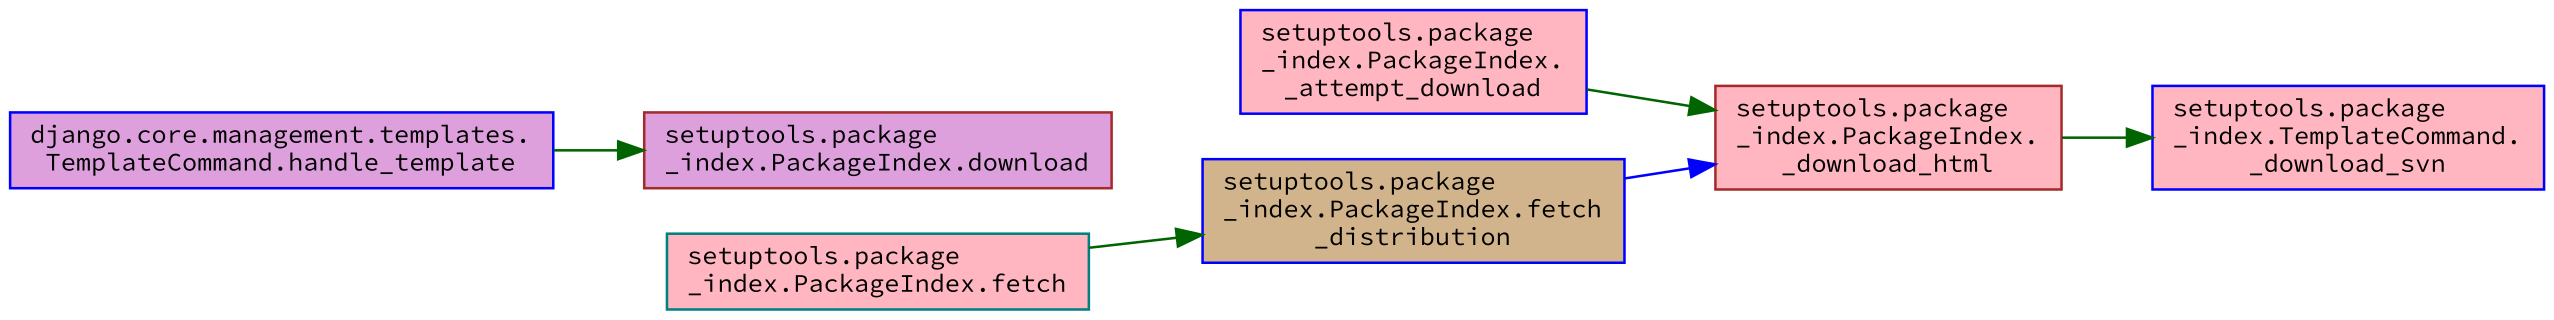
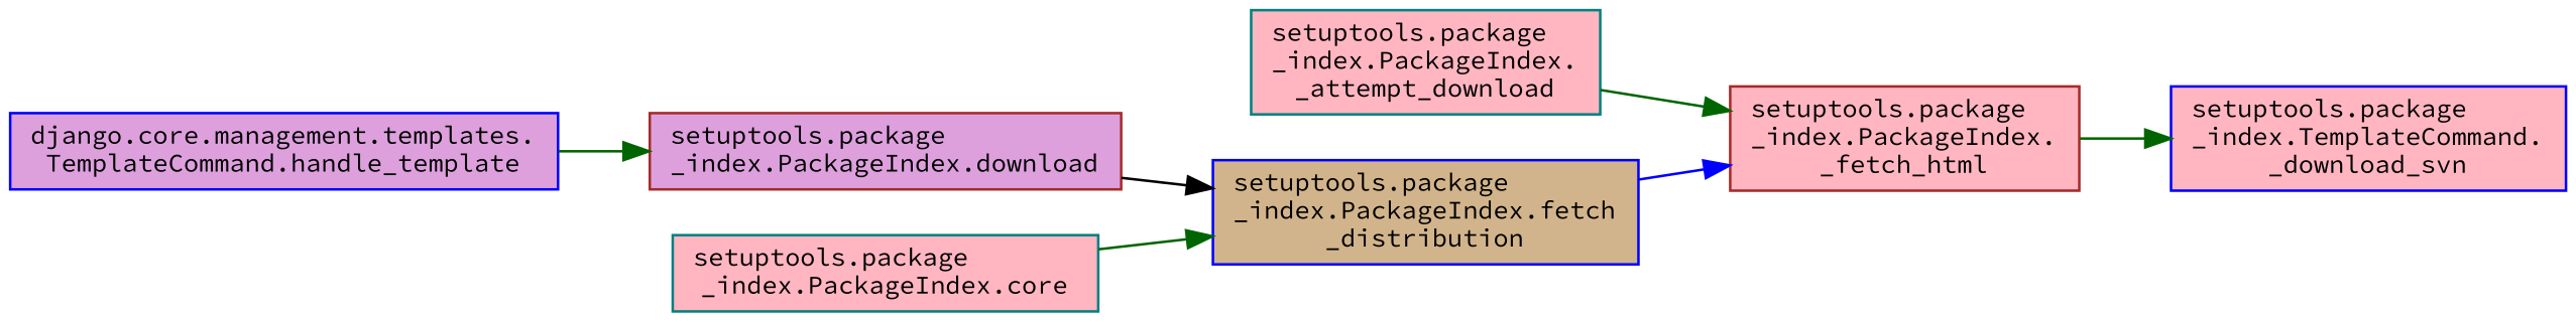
  digraph {
    fontname="Source Code Pro"
    rankdir=RL
    node [color=blue fillcolor=lightpink fontname="Source Code Pro" fontsize=10 shape=box style=filled]
    edge [color=darkgreen dir=back fontname="Source Code Pro" fontsize=10 labelfontname=Helvetica labelfontsize=10 style=solid]
    n1 [fontcolor=black height=0.2 label="setuptools.package\l_index.TemplateCommand.\l_download_svn" width=0.4]
-   n2 [color=brown height=0.2 label="setuptools.package\l_index.PackageIndex.\l_download_html" width=0.4]
-   n3 [height=0.2 label="setuptools.package\l_index.PackageIndex.\l_attempt_download" width=0.4]
+   n2 [color=brown height=0.2 label="setuptools.package\l_index.PackageIndex.\l_fetch_html" width=0.4]
+   n3 [color=teal height=0.2 label="setuptools.package\l_index.PackageIndex.\l_attempt_download" width=0.4]
    n4 [fillcolor=tan height=0.2 label="setuptools.package\l_index.PackageIndex.fetch\l_distribution" width=0.4]
    n5 [color=brown fillcolor=plum height=0.2 label="setuptools.package\l_index.PackageIndex.download" width=0.4]
    n6 [fillcolor=plum height=0.2 label="django.core.management.templates.\lTemplateCommand.handle_template" width=0.4]
-   n7 [color=teal height=0.2 label="setuptools.package\l_index.PackageIndex.fetch" width=0.4]
+   n7 [color=teal height=0.2 label="setuptools.package\l_index.PackageIndex.core" width=0.4]
    n1 -> n2
    n2 -> n3
    n2 -> n4 [color=blue]
+   n4 -> n5 [color=black]
    n4 -> n7
    n5 -> n6
  }
